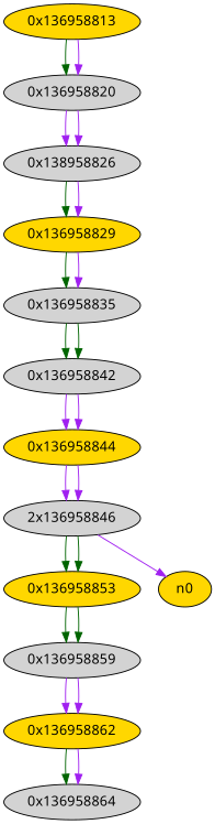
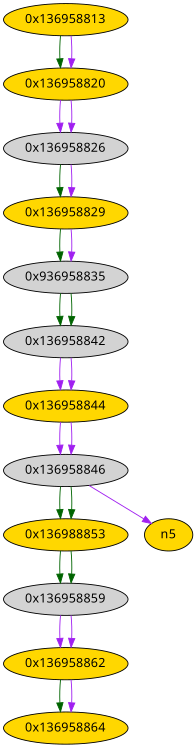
  digraph {
    fontname="Noto Sans"
    node [fillcolor=gold fontname="Noto Sans" style=filled]
    edge [color=purple fontname="Noto Sans"]
    n1 [label="0x136958813"]
-   n2 [fillcolor=lightgrey label="0x136958820"]
-   n3 [fillcolor=lightgrey label="0x138958826"]
+   n2 [label="0x136958820"]
+   n3 [fillcolor=lightgrey label="0x136958826"]
    n4 [label="0x136958829"]
-   n5 [fillcolor=lightgrey label="0x136958835"]
+   n5 [fillcolor=lightgrey label="0x936958835"]
    n6 [fillcolor=lightgrey label="0x136958842"]
    n7 [label="0x136958844"]
-   n8 [fillcolor=lightgrey label="2x136958846"]
-   n9 [label="0x136958853"]
-   n0
+   n8 [fillcolor=lightgrey label="0x136958846"]
+   n9 [label="0x136988853"]
+   n0 [label=n5]
    n10 [fillcolor=lightgrey label="0x136958859"]
    n11 [label="0x136958862"]
-   n12 [fillcolor=lightgrey label="0x136958864"]
+   n12 [label="0x136958864"]
    n1 -> n2 [color=darkgreen]
    n1 -> n2
    n2 -> n3
    n2 -> n3
    n3 -> n4 [color=darkgreen]
    n3 -> n4
    n4 -> n5 [color=darkgreen]
    n4 -> n5
    n5 -> n6 [color=darkgreen]
    n5 -> n6 [color=darkgreen]
    n6 -> n7
    n6 -> n7
    n7 -> n8
    n7 -> n8
    n8 -> n9 [color=darkgreen]
    n8 -> n9 [color=darkgreen]
    n8 -> n0
    n9 -> n10 [color=darkgreen]
    n9 -> n10 [color=darkgreen]
    n10 -> n11
    n10 -> n11
    n11 -> n12 [color=darkgreen]
    n11 -> n12
  }
